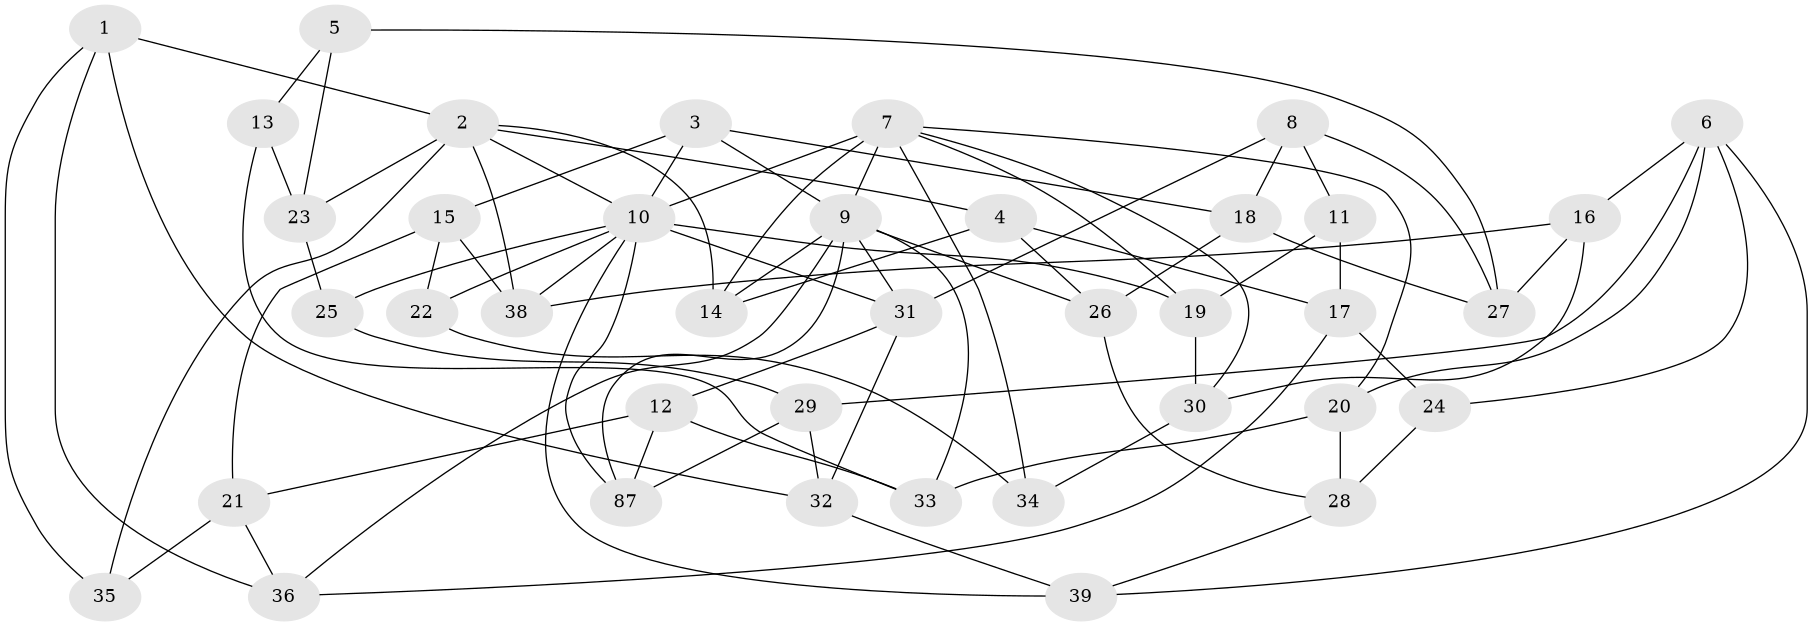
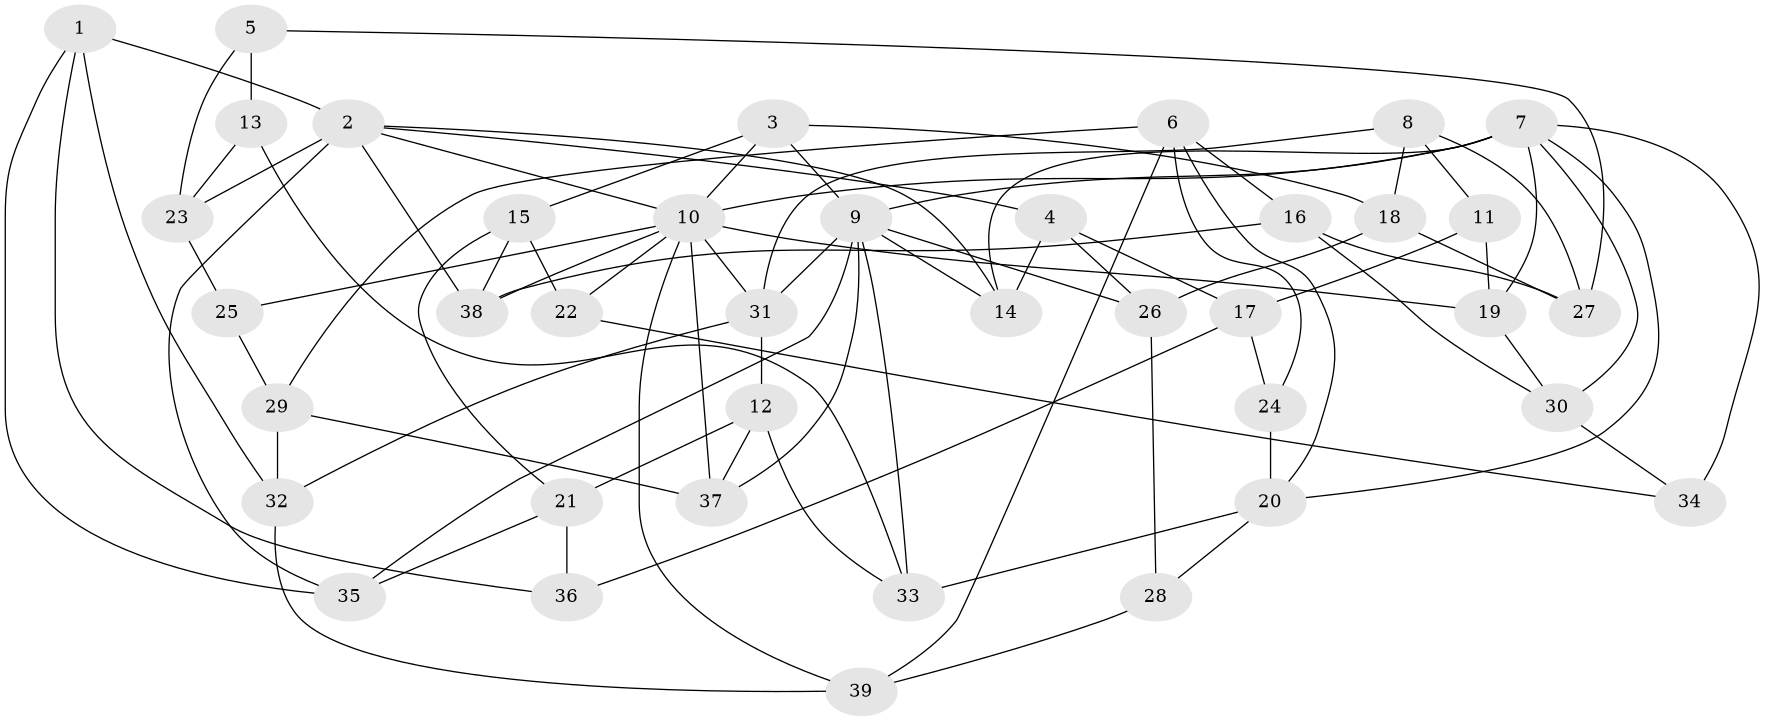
  graph {
    node [color=gray90 style=filled]
    edge [weight=1.0]
    1
    2
    32
    35
    36
    4
    10
    14
    23
    38
    39
    17
    26
    22
-   37 [label=87]
+   37
    19
    31
    25
    34
    3
    9
    15
    18
    33
    21
    27
    24
    28
    5
    13
    11
    6
    16
    20
    29
    30
    7
    8
    12
    1 -- 2
    1 -- 32
    1 -- 35
    1 -- 36
    2 -- 35 [weight=2.0]
    2 -- 4
    2 -- 10
    2 -- 14
    2 -- 23
    2 -- 38
    32 -- 39
    4 -- 14
    4 -- 17
    4 -- 26
    10 -- 38
    10 -- 39
    10 -- 22
    10 -- 37
    10 -- 19
    10 -- 31
    10 -- 25 [weight=2.0]
    23 -- 25
    17 -- 36
    17 -- 24
    26 -- 28
    22 -- 34
    19 -- 30
    31 -- 32
    31 -- 12
    25 -- 29
    3 -- 10
    3 -- 9
    3 -- 15
    3 -- 18
-   9 -- 36
+   9 -- 35
    9 -- 14
    9 -- 26
    9 -- 37
    9 -- 31
    9 -- 33
    15 -- 38
    15 -- 22
    15 -- 21
    18 -- 26
    18 -- 27
    21 -- 35
    21 -- 36
-   24 -- 28
+   24 -- 20
    28 -- 39
    5 -- 23
    5 -- 27
    5 -- 13
    13 -- 23
    13 -- 33
    11 -- 17
    11 -- 19
    6 -- 39
    6 -- 24
    6 -- 16
    6 -- 20
    6 -- 29
    16 -- 38
    16 -- 27
    16 -- 30
    20 -- 33
    20 -- 28
    29 -- 32
    29 -- 37
    30 -- 34
    7 -- 10 [weight=3.0]
    7 -- 14
    7 -- 19
    7 -- 34 [weight=2.0]
    7 -- 9
    7 -- 20
    7 -- 30
    8 -- 31
    8 -- 18
    8 -- 27
    8 -- 11
    12 -- 37
    12 -- 33
    12 -- 21
  }
